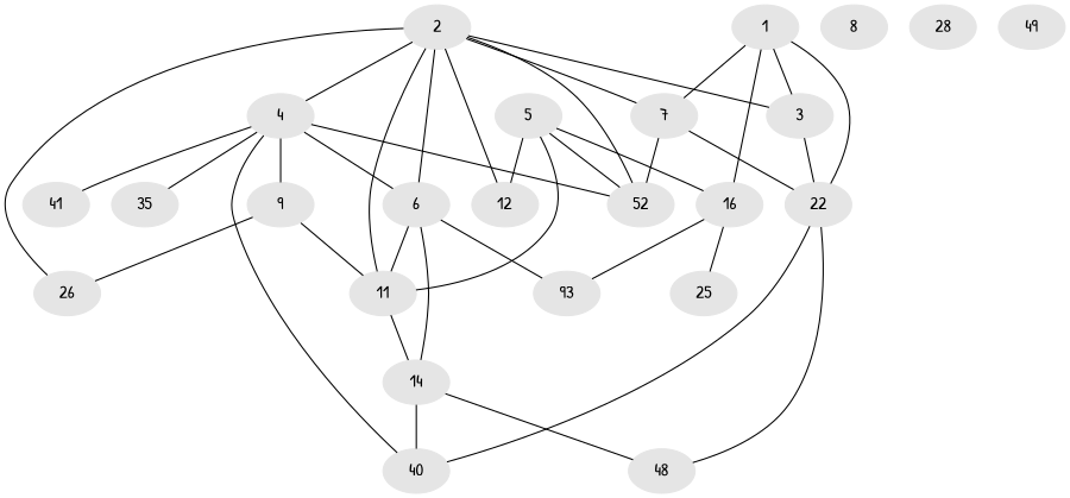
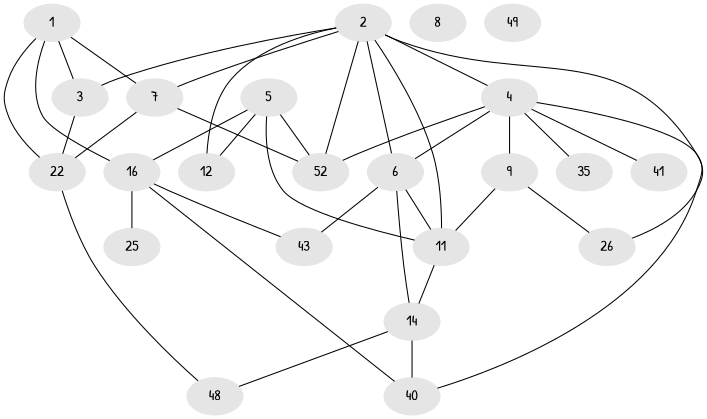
  graph {
    fontname="Patrick Hand"
    node [color=gray90 fontname="Patrick Hand" style=filled]
    edge [fontname="Patrick Hand"]
    1 [super="+55+74+23+32"]
    3 [super="+30"]
    7 [super="+13"]
    n4 [label=16 super="+57"]
    22 [super="+63"]
    52 [super="+64"]
-   43 [super="+71" label=93]
+   43 [super="+71"]
    25 [super="+42"]
    40 [super="+45"]
    48 [super="+54"]
    2 [super="+53"]
    4 [super="+24+16"]
    6 [super="+65+34"]
    11 [super="+66+27+31"]
    12 [super="+20"]
    26
    9 [super="+29"]
    35
    41
    14 [super="+15+68+18"]
    5 [super="+10+21"]
    8 [super="+73"]
-   28 [super="+46"]
    49
    1 -- 3
    1 -- 7
    1 -- n4
    1 -- 22
    3 -- 22
    7 -- 22
    7 -- 52
    n4 -- 43
    n4 -- 25
-   22 -- 40
+   n4 -- 40
    22 -- 48
    2 -- 3
    2 -- 7
    2 -- 52
    2 -- 4
    2 -- 6
    2 -- 11
    2 -- 12
    2 -- 26
    4 -- 52
    4 -- 40
    4 -- 6
    4 -- 9
    4 -- 35
    4 -- 41
    6 -- 43
    6 -- 11
    6 -- 14
    11 -- 14 [weight=2]
    9 -- 11
    9 -- 26
    14 -- 40
    14 -- 48
    5 -- n4
    5 -- 52
    5 -- 11
    5 -- 12 [weight=2]
  }
